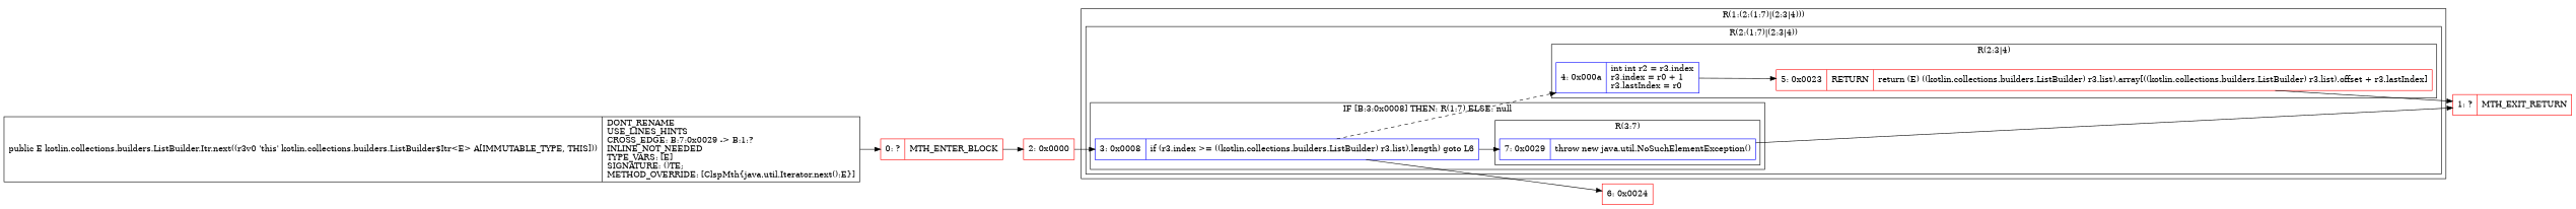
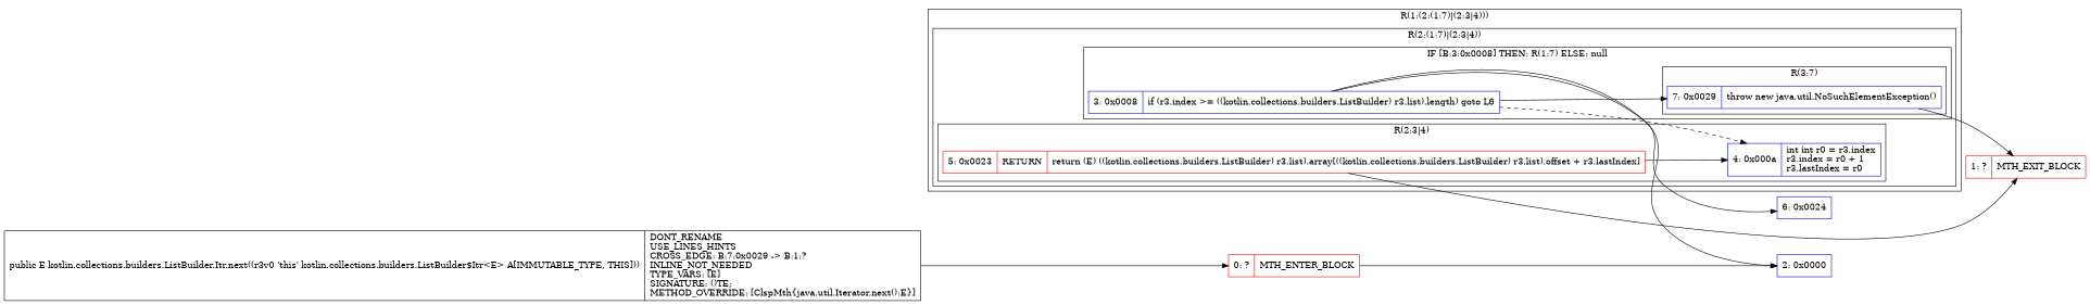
  digraph {
    fontname="DejaVu Serif"
    rankdir=LR
    node [color=red fontname="DejaVu Serif" shape=record]
    edge [fontname="DejaVu Serif"]
    n1 [color=blue label="{7\:\ 0x0029|throw new java.util.NoSuchElementException()\l}"]
    n2 [color=blue label="{3\:\ 0x0008|if (r3.index \>= ((kotlin.collections.builders.ListBuilder) r3.list).length) goto L6\l}"]
-   n3 [color=blue label="{4\:\ 0x000a|int int r2 = r3.index\lr3.index = r0 + 1\lr3.lastIndex = r0\l}"]
+   n3 [color=blue label="{4\:\ 0x000a|int int r0 = r3.index\lr3.index = r0 + 1\lr3.lastIndex = r0\l}"]
    n4 [label="{5\:\ 0x0023|RETURN\l|return (E) ((kotlin.collections.builders.ListBuilder) r3.list).array[((kotlin.collections.builders.ListBuilder) r3.list).offset + r3.lastIndex]\l}"]
-   n5 [label="{1\:\ ?|MTH_EXIT_RETURN\l}"]
-   n6 [label="{6\:\ 0x0024}"]
+   n5 [label="{1\:\ ?|MTH_EXIT_BLOCK\l}"]
+   n6 [color=blue label="{6\:\ 0x0024}"]
    n7 [label="{0\:\ ?|MTH_ENTER_BLOCK\l}"]
-   n8 [label="{2\:\ 0x0000}"]
+   n8 [color=blue label="{2\:\ 0x0000}"]
    n9 [label="{public E kotlin.collections.builders.ListBuilder.Itr.next((r3v0 'this' kotlin.collections.builders.ListBuilder$Itr\<E\> A[IMMUTABLE_TYPE, THIS]))  | DONT_RENAME\lUSE_LINES_HINTS\lCROSS_EDGE: B:7:0x0029 \-\> B:1:?\lINLINE_NOT_NEEDED\lTYPE_VARS: [E]\lSIGNATURE: ()TE;\lMETHOD_OVERRIDE: [ClspMth\{java.util.Iterator.next():E\}]\l}" color=""]
    subgraph cluster_1 {
      label="R(1:(2:(1:7)|(2:3|4)))"
      subgraph cluster_2 {
        label="R(2:(1:7)|(2:3|4))"
        subgraph cluster_3 {
          label="IF [B:3:0x0008] THEN: R(1:7) ELSE: null"
          n2
          subgraph cluster_4 {
            label="R(3:7)"
            n1
          }
        }
        subgraph cluster_5 {
          label="R(2:3|4)"
          n3
          n4
        }
      }
    }
    n1 -> n5
    n2 -> n1
    n2 -> n3 [style=dashed]
    n2 -> n6
-   n3 -> n4
+   n4 -> n3
    n4 -> n5
    n7 -> n8
-   n8 -> n2
+   n2 -> n8
    n9 -> n7
  }
